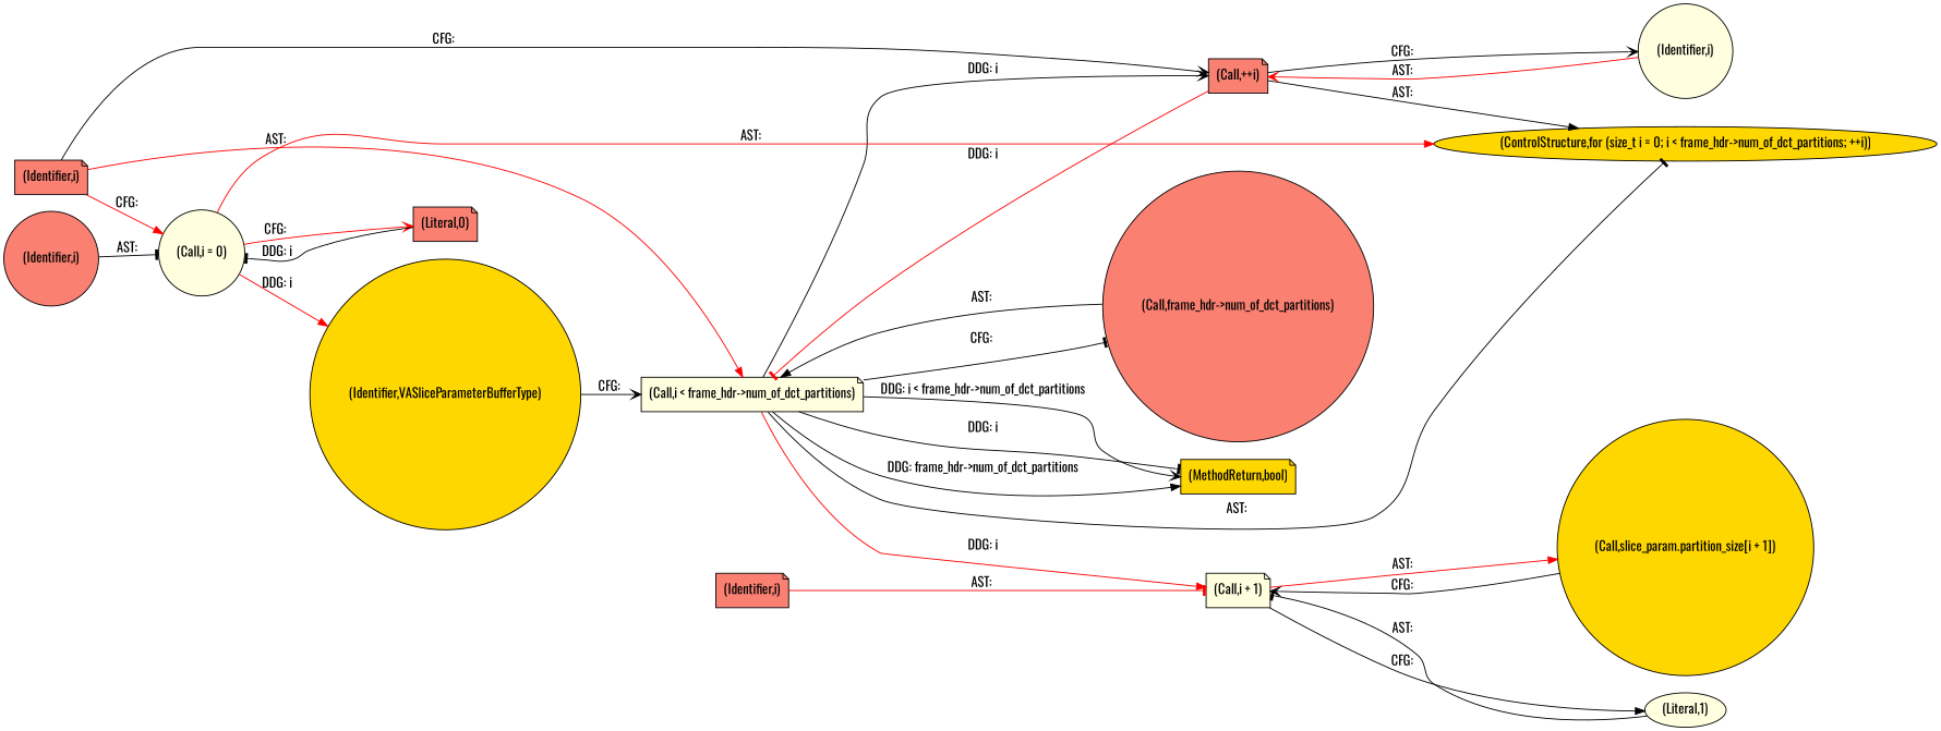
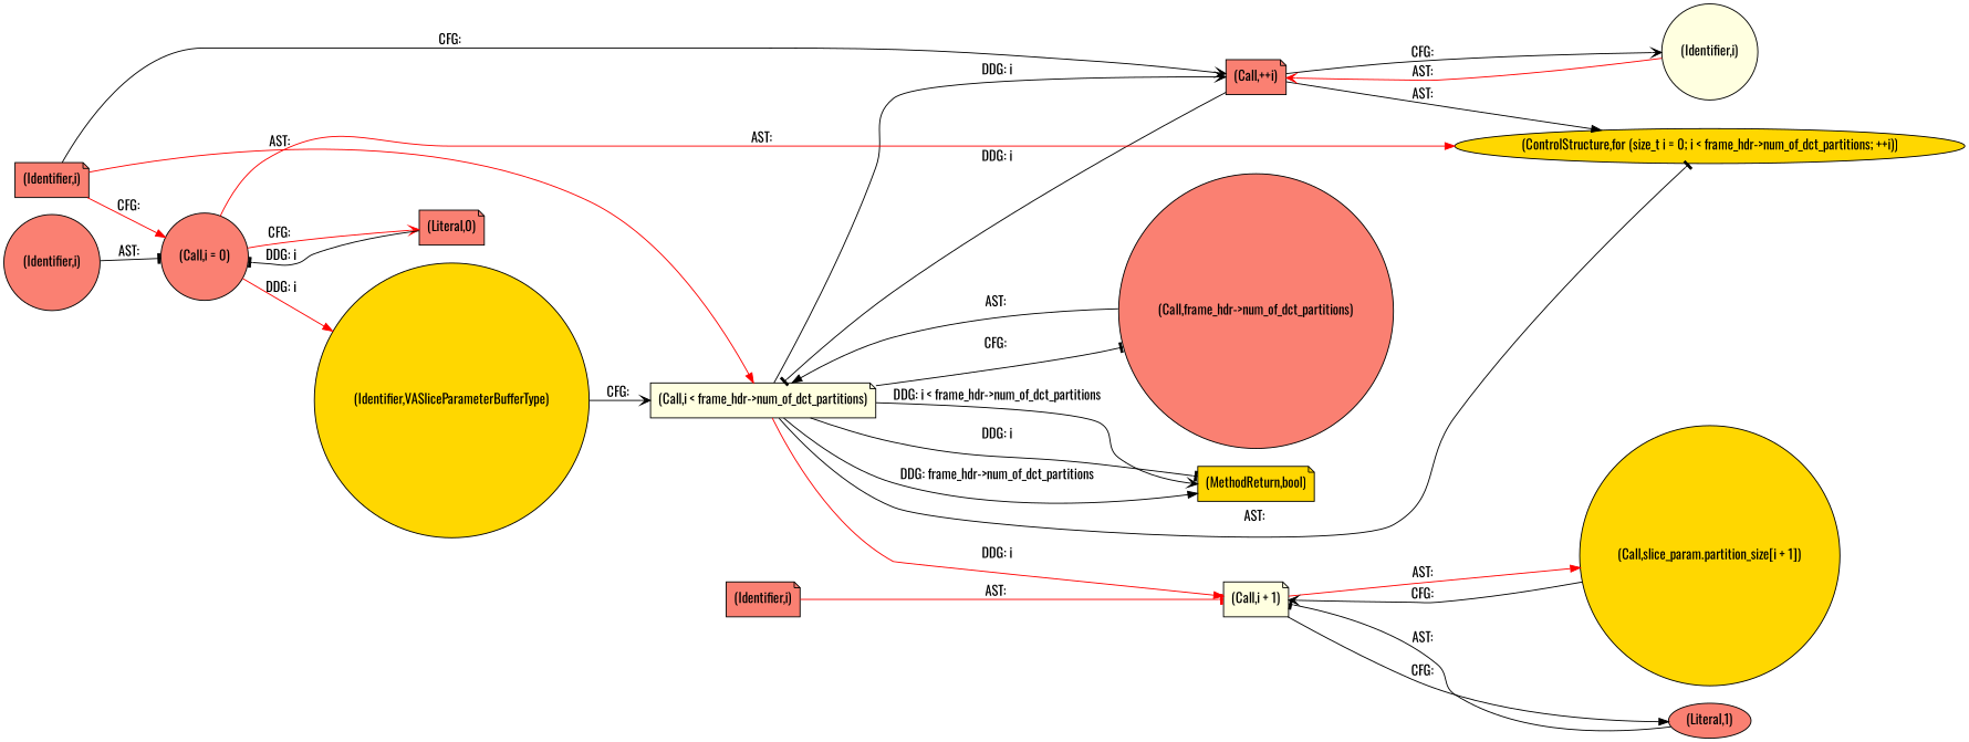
  digraph {
    fontname=Oswald
    rankdir=LR
    node [fillcolor=salmon fontname=Oswald shape=note style=filled]
    edge [arrowhead=normal color=black fontname=Oswald]
    n1 [fillcolor=lightyellow label="(Call,i < frame_hdr->num_of_dct_partitions)"]
    n2 [label="(Call,++i)"]
    n3 [fillcolor=lightyellow label="(Call,i + 1)"]
    n4 [fillcolor=gold label="(MethodReturn,bool)"]
    n5 [fillcolor=gold label="(ControlStructure,for (size_t i = 0; i < frame_hdr->num_of_dct_partitions; ++i))" shape=ellipse]
    n6 [label="(Call,frame_hdr->num_of_dct_partitions)" shape=circle]
    n7 [fillcolor=lightyellow label="(Identifier,i)" shape=circle]
    n8 [fillcolor=gold label="(Call,slice_param.partition_size[i + 1])" shape=circle]
-   n9 [fillcolor=lightyellow label="(Literal,1)" shape=ellipse]
-   n10 [fillcolor=lightyellow label="(Call,i = 0)" shape=circle]
+   n9 [label="(Literal,1)" shape=ellipse]
+   n10 [label="(Call,i = 0)" shape=circle]
    n11 [label="(Literal,0)"]
    n12 [fillcolor=gold label="(Identifier,VASliceParameterBufferType)" shape=circle]
    n13 [label="(Identifier,i)"]
    n14 [label="(Identifier,i)" shape=circle]
    n15 [label="(Identifier,i)"]
    n1 -> n2 [arrowhead=vee label="DDG: i"]
    n1 -> n3 [color=red label="DDG: i"]
    n1 -> n4 [arrowhead=vee label="DDG: i < frame_hdr->num_of_dct_partitions"]
    n1 -> n4 [arrowhead=tee label="DDG: i"]
    n1 -> n4 [label="DDG: frame_hdr->num_of_dct_partitions"]
    n1 -> n5 [arrowhead=tee label="AST: "]
    n1 -> n6 [arrowhead=tee label="CFG: "]
-   n2 -> n1 [arrowhead=tee color=red label="DDG: i"]
+   n2 -> n1 [arrowhead=tee label="DDG: i"]
    n2 -> n5 [label="AST: "]
    n2 -> n7 [arrowhead=vee label="CFG: "]
    n3 -> n8 [color=red label="AST: "]
    n3 -> n9 [label="CFG: "]
    n6 -> n1 [label="AST: "]
    n7 -> n2 [arrowhead=vee color=red label="AST: "]
    n8 -> n3 [arrowhead=vee label="CFG: "]
    n9 -> n3 [arrowhead=tee label="AST: "]
    n10 -> n5 [color=red label="AST: "]
    n10 -> n11 [arrowhead=vee color=red label="CFG: "]
    n10 -> n12 [color=red label="DDG: i"]
    n11 -> n10 [arrowhead=tee label="DDG: i"]
    n12 -> n1 [arrowhead=vee label="CFG: "]
    n13 -> n1 [color=red label="AST: "]
    n13 -> n2 [arrowhead=vee label="CFG: "]
    n13 -> n10 [color=red label="CFG: "]
    n14 -> n10 [arrowhead=tee label="AST: "]
    n15 -> n3 [arrowhead=tee color=red label="AST: "]
  }
